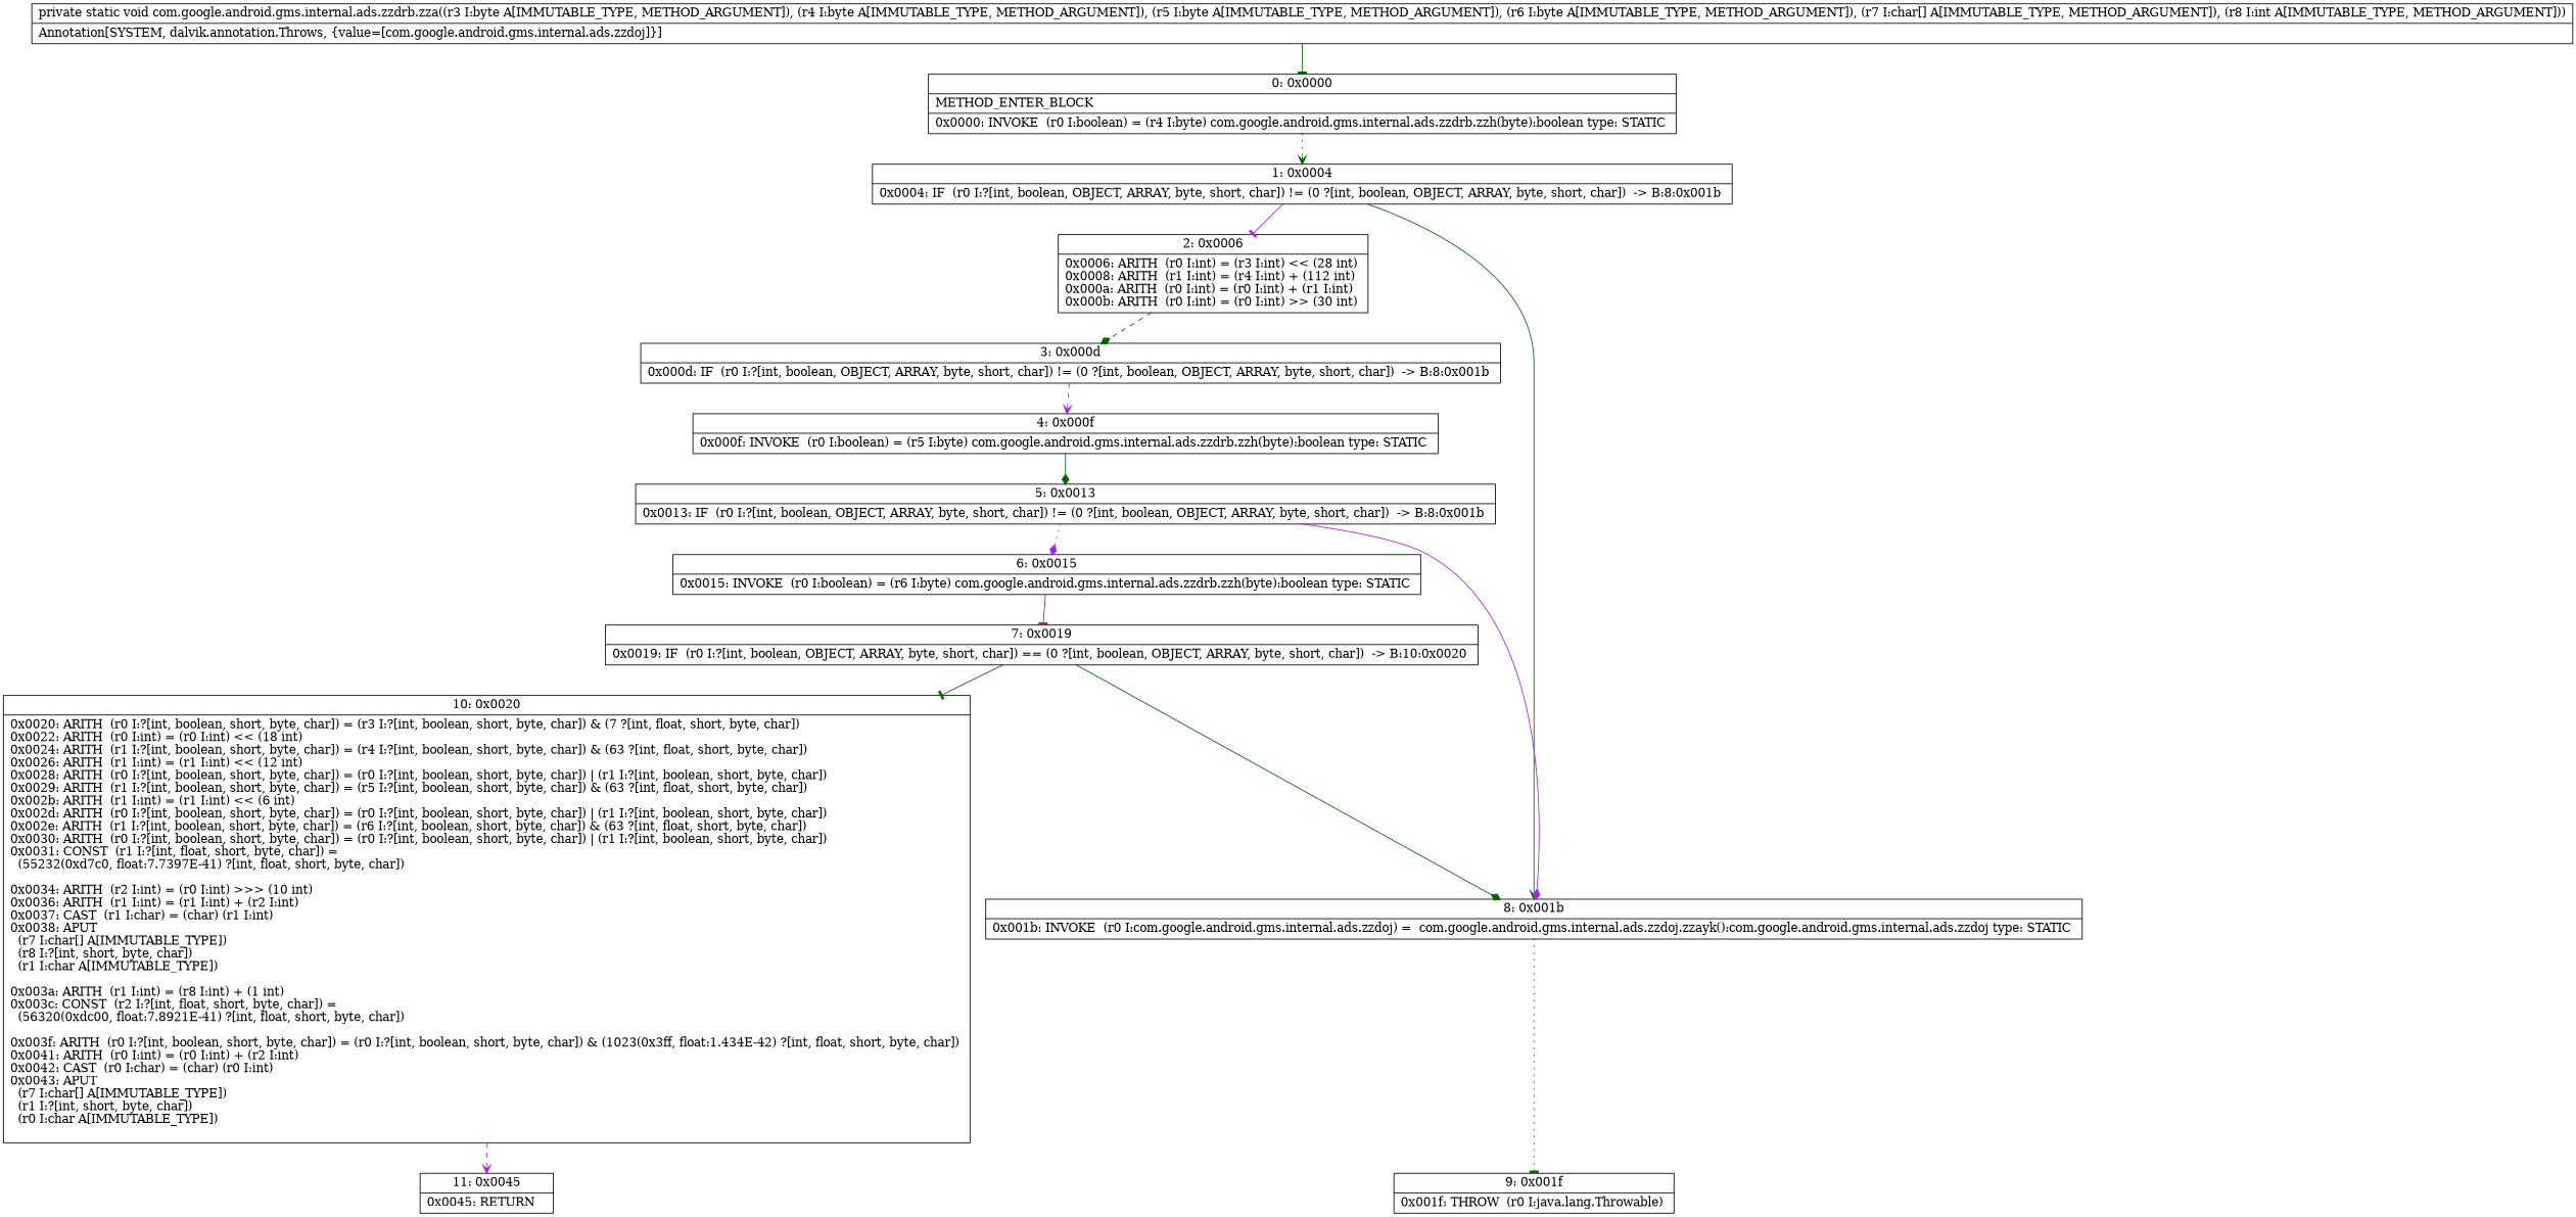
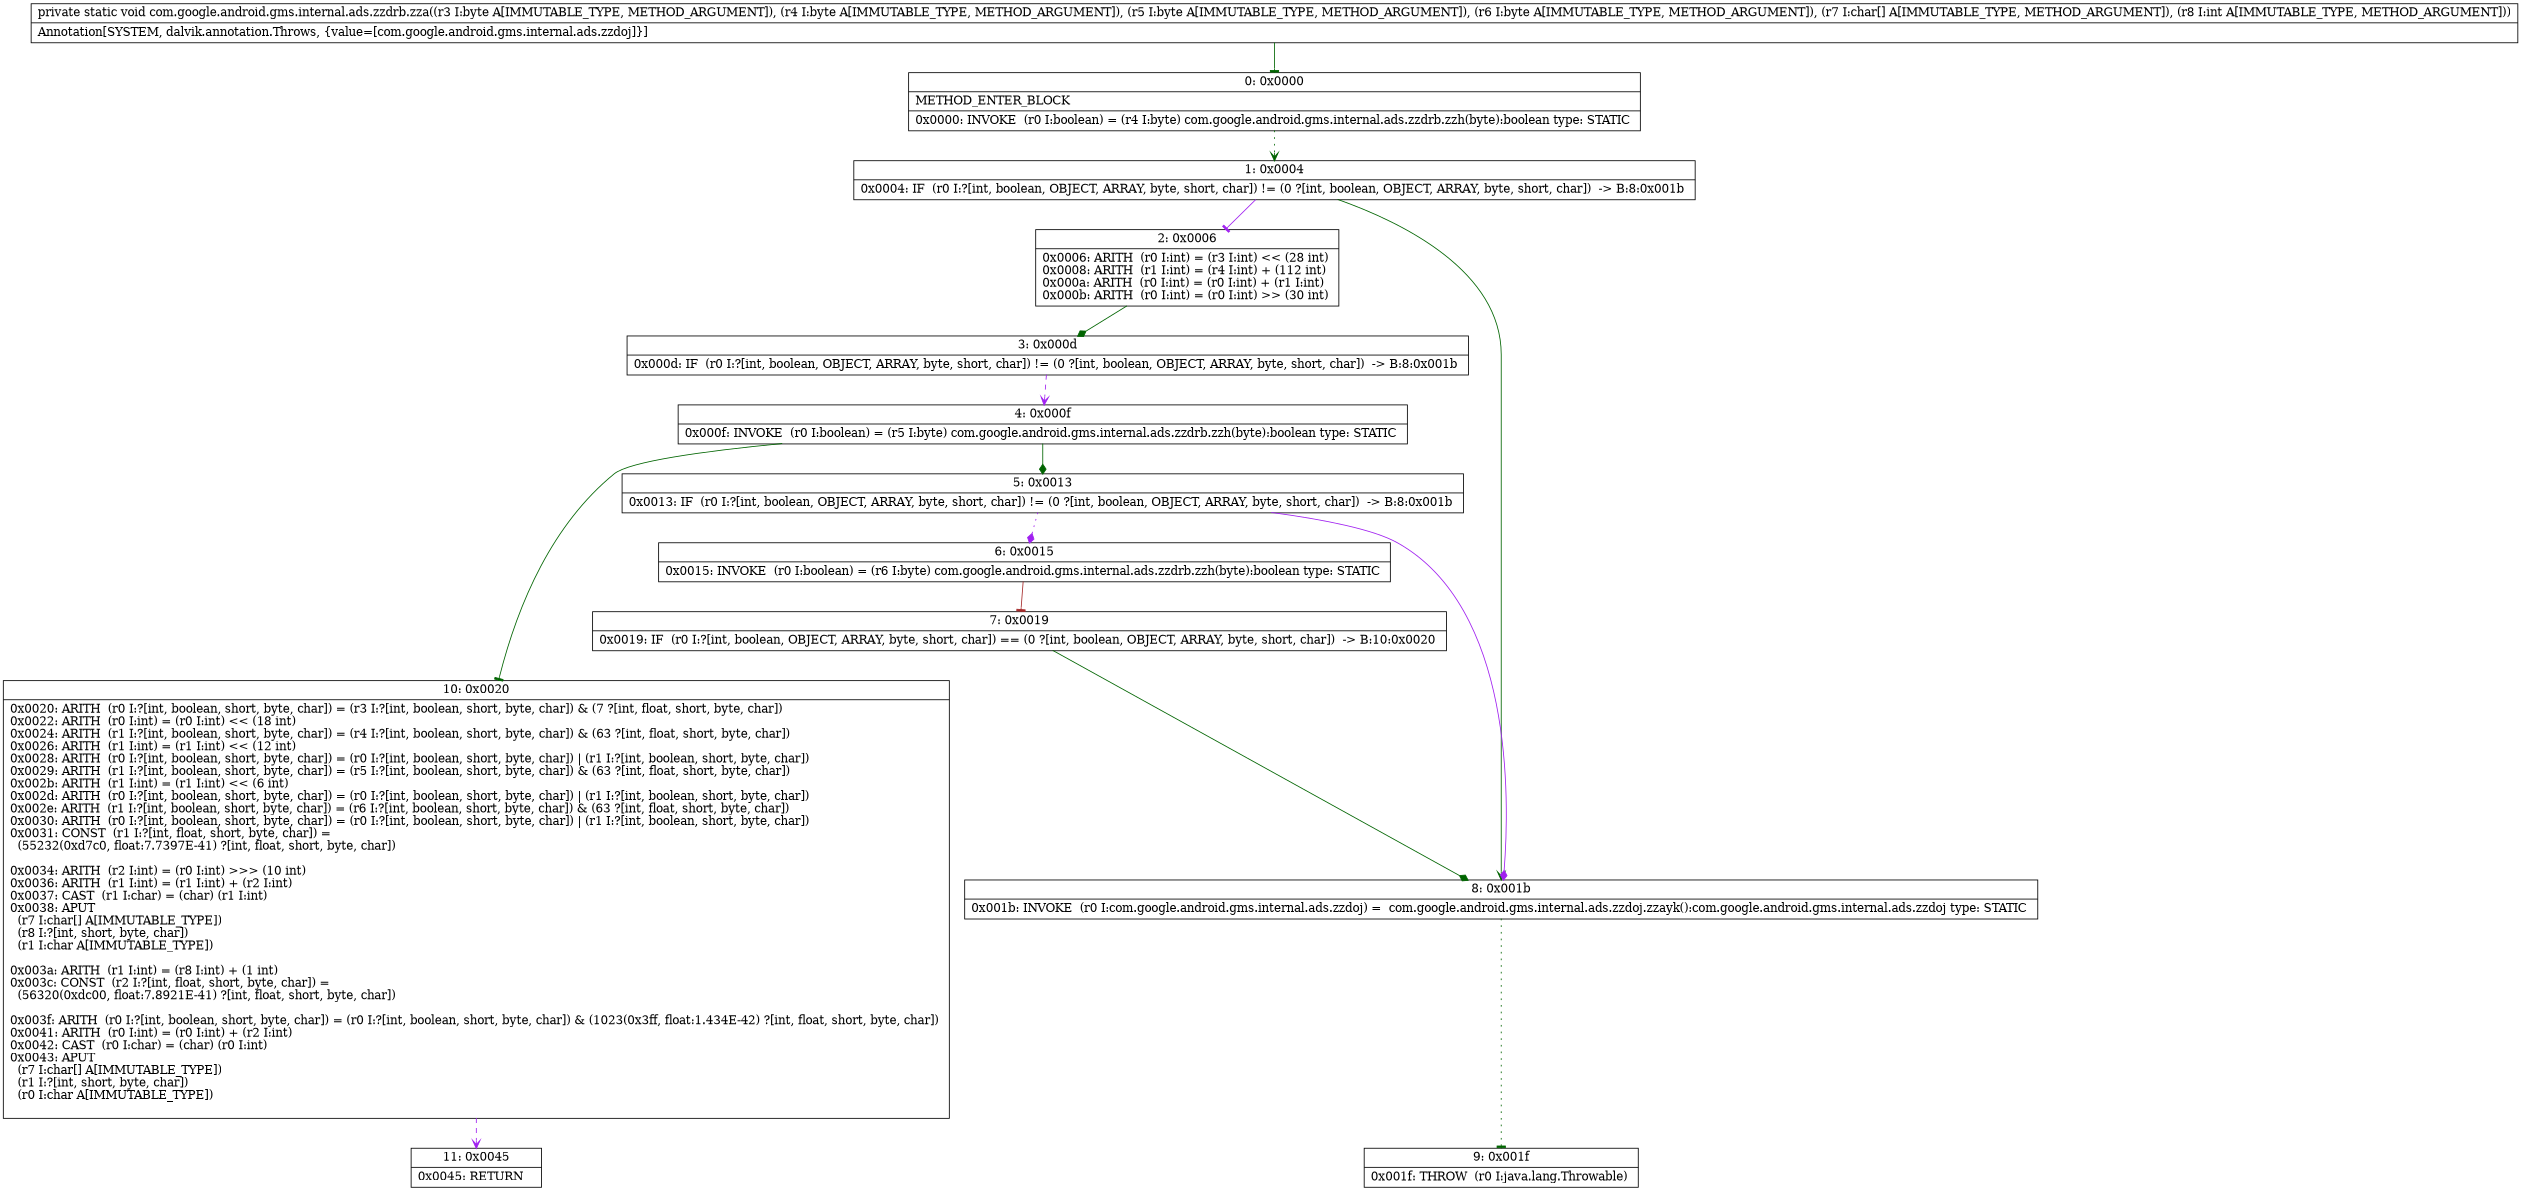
  digraph {
    node [shape=record]
    edge [arrowhead=tee color=darkgreen style=solid]
    n1 [label="{0\:\ 0x0000|METHOD_ENTER_BLOCK\l|0x0000: INVOKE  (r0 I:boolean) = (r4 I:byte) com.google.android.gms.internal.ads.zzdrb.zzh(byte):boolean type: STATIC \l}"]
    n2 [label="{1\:\ 0x0004|0x0004: IF  (r0 I:?[int, boolean, OBJECT, ARRAY, byte, short, char]) != (0 ?[int, boolean, OBJECT, ARRAY, byte, short, char])  \-\> B:8:0x001b \l}"]
    n3 [label="{2\:\ 0x0006|0x0006: ARITH  (r0 I:int) = (r3 I:int) \<\< (28 int) \l0x0008: ARITH  (r1 I:int) = (r4 I:int) + (112 int) \l0x000a: ARITH  (r0 I:int) = (r0 I:int) + (r1 I:int) \l0x000b: ARITH  (r0 I:int) = (r0 I:int) \>\> (30 int) \l}"]
    n4 [label="{8\:\ 0x001b|0x001b: INVOKE  (r0 I:com.google.android.gms.internal.ads.zzdoj) =  com.google.android.gms.internal.ads.zzdoj.zzayk():com.google.android.gms.internal.ads.zzdoj type: STATIC \l}"]
    n5 [label="{3\:\ 0x000d|0x000d: IF  (r0 I:?[int, boolean, OBJECT, ARRAY, byte, short, char]) != (0 ?[int, boolean, OBJECT, ARRAY, byte, short, char])  \-\> B:8:0x001b \l}"]
    n6 [label="{9\:\ 0x001f|0x001f: THROW  (r0 I:java.lang.Throwable) \l}"]
    n7 [label="{4\:\ 0x000f|0x000f: INVOKE  (r0 I:boolean) = (r5 I:byte) com.google.android.gms.internal.ads.zzdrb.zzh(byte):boolean type: STATIC \l}"]
    n8 [label="{5\:\ 0x0013|0x0013: IF  (r0 I:?[int, boolean, OBJECT, ARRAY, byte, short, char]) != (0 ?[int, boolean, OBJECT, ARRAY, byte, short, char])  \-\> B:8:0x001b \l}"]
    n9 [label="{6\:\ 0x0015|0x0015: INVOKE  (r0 I:boolean) = (r6 I:byte) com.google.android.gms.internal.ads.zzdrb.zzh(byte):boolean type: STATIC \l}"]
    n10 [label="{7\:\ 0x0019|0x0019: IF  (r0 I:?[int, boolean, OBJECT, ARRAY, byte, short, char]) == (0 ?[int, boolean, OBJECT, ARRAY, byte, short, char])  \-\> B:10:0x0020 \l}"]
    n11 [label="{10\:\ 0x0020|0x0020: ARITH  (r0 I:?[int, boolean, short, byte, char]) = (r3 I:?[int, boolean, short, byte, char]) & (7 ?[int, float, short, byte, char]) \l0x0022: ARITH  (r0 I:int) = (r0 I:int) \<\< (18 int) \l0x0024: ARITH  (r1 I:?[int, boolean, short, byte, char]) = (r4 I:?[int, boolean, short, byte, char]) & (63 ?[int, float, short, byte, char]) \l0x0026: ARITH  (r1 I:int) = (r1 I:int) \<\< (12 int) \l0x0028: ARITH  (r0 I:?[int, boolean, short, byte, char]) = (r0 I:?[int, boolean, short, byte, char]) \| (r1 I:?[int, boolean, short, byte, char]) \l0x0029: ARITH  (r1 I:?[int, boolean, short, byte, char]) = (r5 I:?[int, boolean, short, byte, char]) & (63 ?[int, float, short, byte, char]) \l0x002b: ARITH  (r1 I:int) = (r1 I:int) \<\< (6 int) \l0x002d: ARITH  (r0 I:?[int, boolean, short, byte, char]) = (r0 I:?[int, boolean, short, byte, char]) \| (r1 I:?[int, boolean, short, byte, char]) \l0x002e: ARITH  (r1 I:?[int, boolean, short, byte, char]) = (r6 I:?[int, boolean, short, byte, char]) & (63 ?[int, float, short, byte, char]) \l0x0030: ARITH  (r0 I:?[int, boolean, short, byte, char]) = (r0 I:?[int, boolean, short, byte, char]) \| (r1 I:?[int, boolean, short, byte, char]) \l0x0031: CONST  (r1 I:?[int, float, short, byte, char]) = \l  (55232(0xd7c0, float:7.7397E\-41) ?[int, float, short, byte, char])\l \l0x0034: ARITH  (r2 I:int) = (r0 I:int) \>\>\> (10 int) \l0x0036: ARITH  (r1 I:int) = (r1 I:int) + (r2 I:int) \l0x0037: CAST  (r1 I:char) = (char) (r1 I:int) \l0x0038: APUT  \l  (r7 I:char[] A[IMMUTABLE_TYPE])\l  (r8 I:?[int, short, byte, char])\l  (r1 I:char A[IMMUTABLE_TYPE])\l \l0x003a: ARITH  (r1 I:int) = (r8 I:int) + (1 int) \l0x003c: CONST  (r2 I:?[int, float, short, byte, char]) = \l  (56320(0xdc00, float:7.8921E\-41) ?[int, float, short, byte, char])\l \l0x003f: ARITH  (r0 I:?[int, boolean, short, byte, char]) = (r0 I:?[int, boolean, short, byte, char]) & (1023(0x3ff, float:1.434E\-42) ?[int, float, short, byte, char]) \l0x0041: ARITH  (r0 I:int) = (r0 I:int) + (r2 I:int) \l0x0042: CAST  (r0 I:char) = (char) (r0 I:int) \l0x0043: APUT  \l  (r7 I:char[] A[IMMUTABLE_TYPE])\l  (r1 I:?[int, short, byte, char])\l  (r0 I:char A[IMMUTABLE_TYPE])\l \l}"]
    n12 [label="{11\:\ 0x0045|0x0045: RETURN   \l}"]
    n13 [label="{private static void com.google.android.gms.internal.ads.zzdrb.zza((r3 I:byte A[IMMUTABLE_TYPE, METHOD_ARGUMENT]), (r4 I:byte A[IMMUTABLE_TYPE, METHOD_ARGUMENT]), (r5 I:byte A[IMMUTABLE_TYPE, METHOD_ARGUMENT]), (r6 I:byte A[IMMUTABLE_TYPE, METHOD_ARGUMENT]), (r7 I:char[] A[IMMUTABLE_TYPE, METHOD_ARGUMENT]), (r8 I:int A[IMMUTABLE_TYPE, METHOD_ARGUMENT]))  | Annotation[SYSTEM, dalvik.annotation.Throws, \{value=[com.google.android.gms.internal.ads.zzdoj]\}]\l}"]
    n1 -> n2 [arrowhead=vee style=dotted]
    n2 -> n3 [color=purple]
    n2 -> n4 [arrowhead=vee]
-   n3 -> n5 [arrowhead=diamond style=dashed]
+   n3 -> n5 [arrowhead=diamond]
    n4 -> n6 [style=dotted]
    n5 -> n7 [arrowhead=vee color=purple style=dashed]
    n7 -> n8 [arrowhead=diamond]
    n8 -> n4 [arrowhead=diamond color=purple]
    n8 -> n9 [arrowhead=diamond color=purple style=dotted]
    n9 -> n10 [color=brown]
    n10 -> n4 [arrowhead=diamond]
-   n10 -> n11
+   n7 -> n11
    n11 -> n12 [arrowhead=vee color=purple style=dashed]
    n13 -> n1
  }
